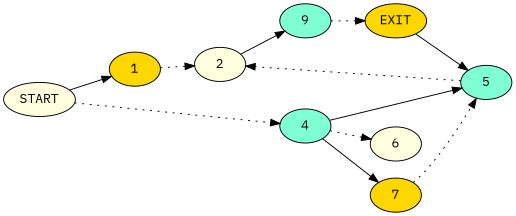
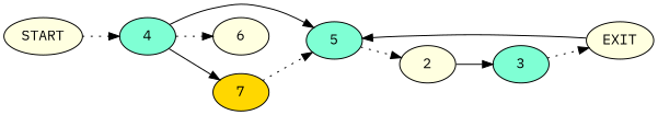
  digraph {
    fontname="IBM Plex Mono"
    rankdir=LR
    node [fillcolor=lightyellow fontname="IBM Plex Mono" style=filled]
    edge [fontname="IBM Plex Mono" style=dotted]
    n1 [label=START]
-   1 [fillcolor=gold]
    4 [fillcolor=aquamarine]
    2
-   n5 [fillcolor=gold label=EXIT]
+   n5 [label=EXIT]
    5 [fillcolor=aquamarine]
-   3 [fillcolor=aquamarine label=9]
+   3 [fillcolor=aquamarine]
    6
    7 [fillcolor=gold]
-   n1 -> 1 [style=solid]
    n1 -> 4
-   1 -> 2
    4 -> 5 [style=solid]
    4 -> 6
    4 -> 7 [style=solid]
    2 -> 3 [style=solid]
    n5 -> 5 [style=solid]
    5 -> 2
    3 -> n5
    7 -> 5
  }
